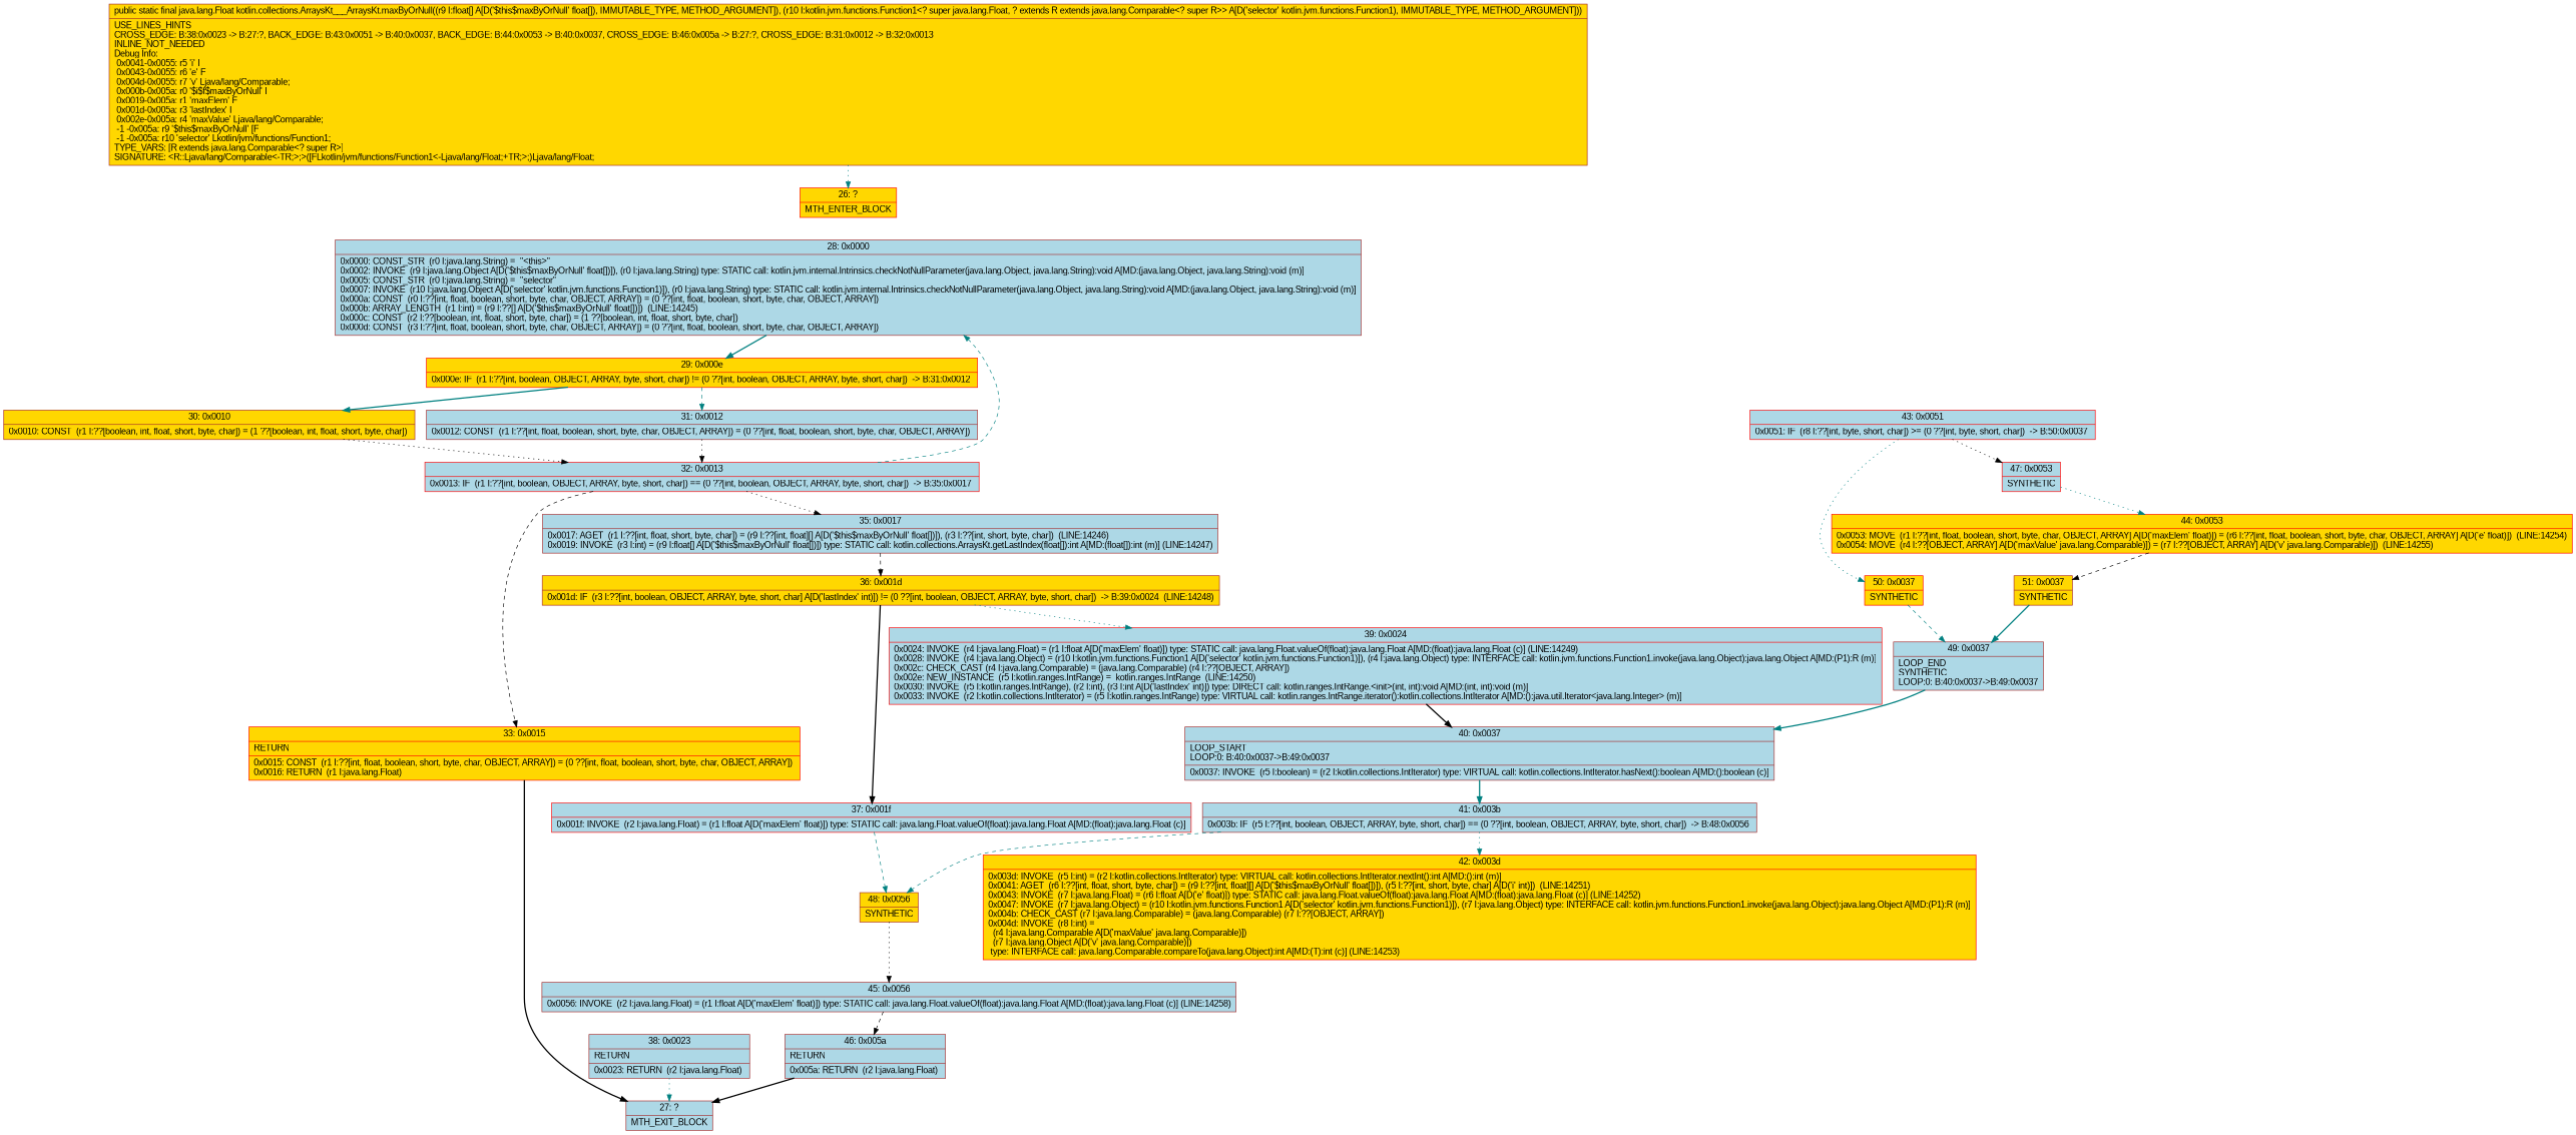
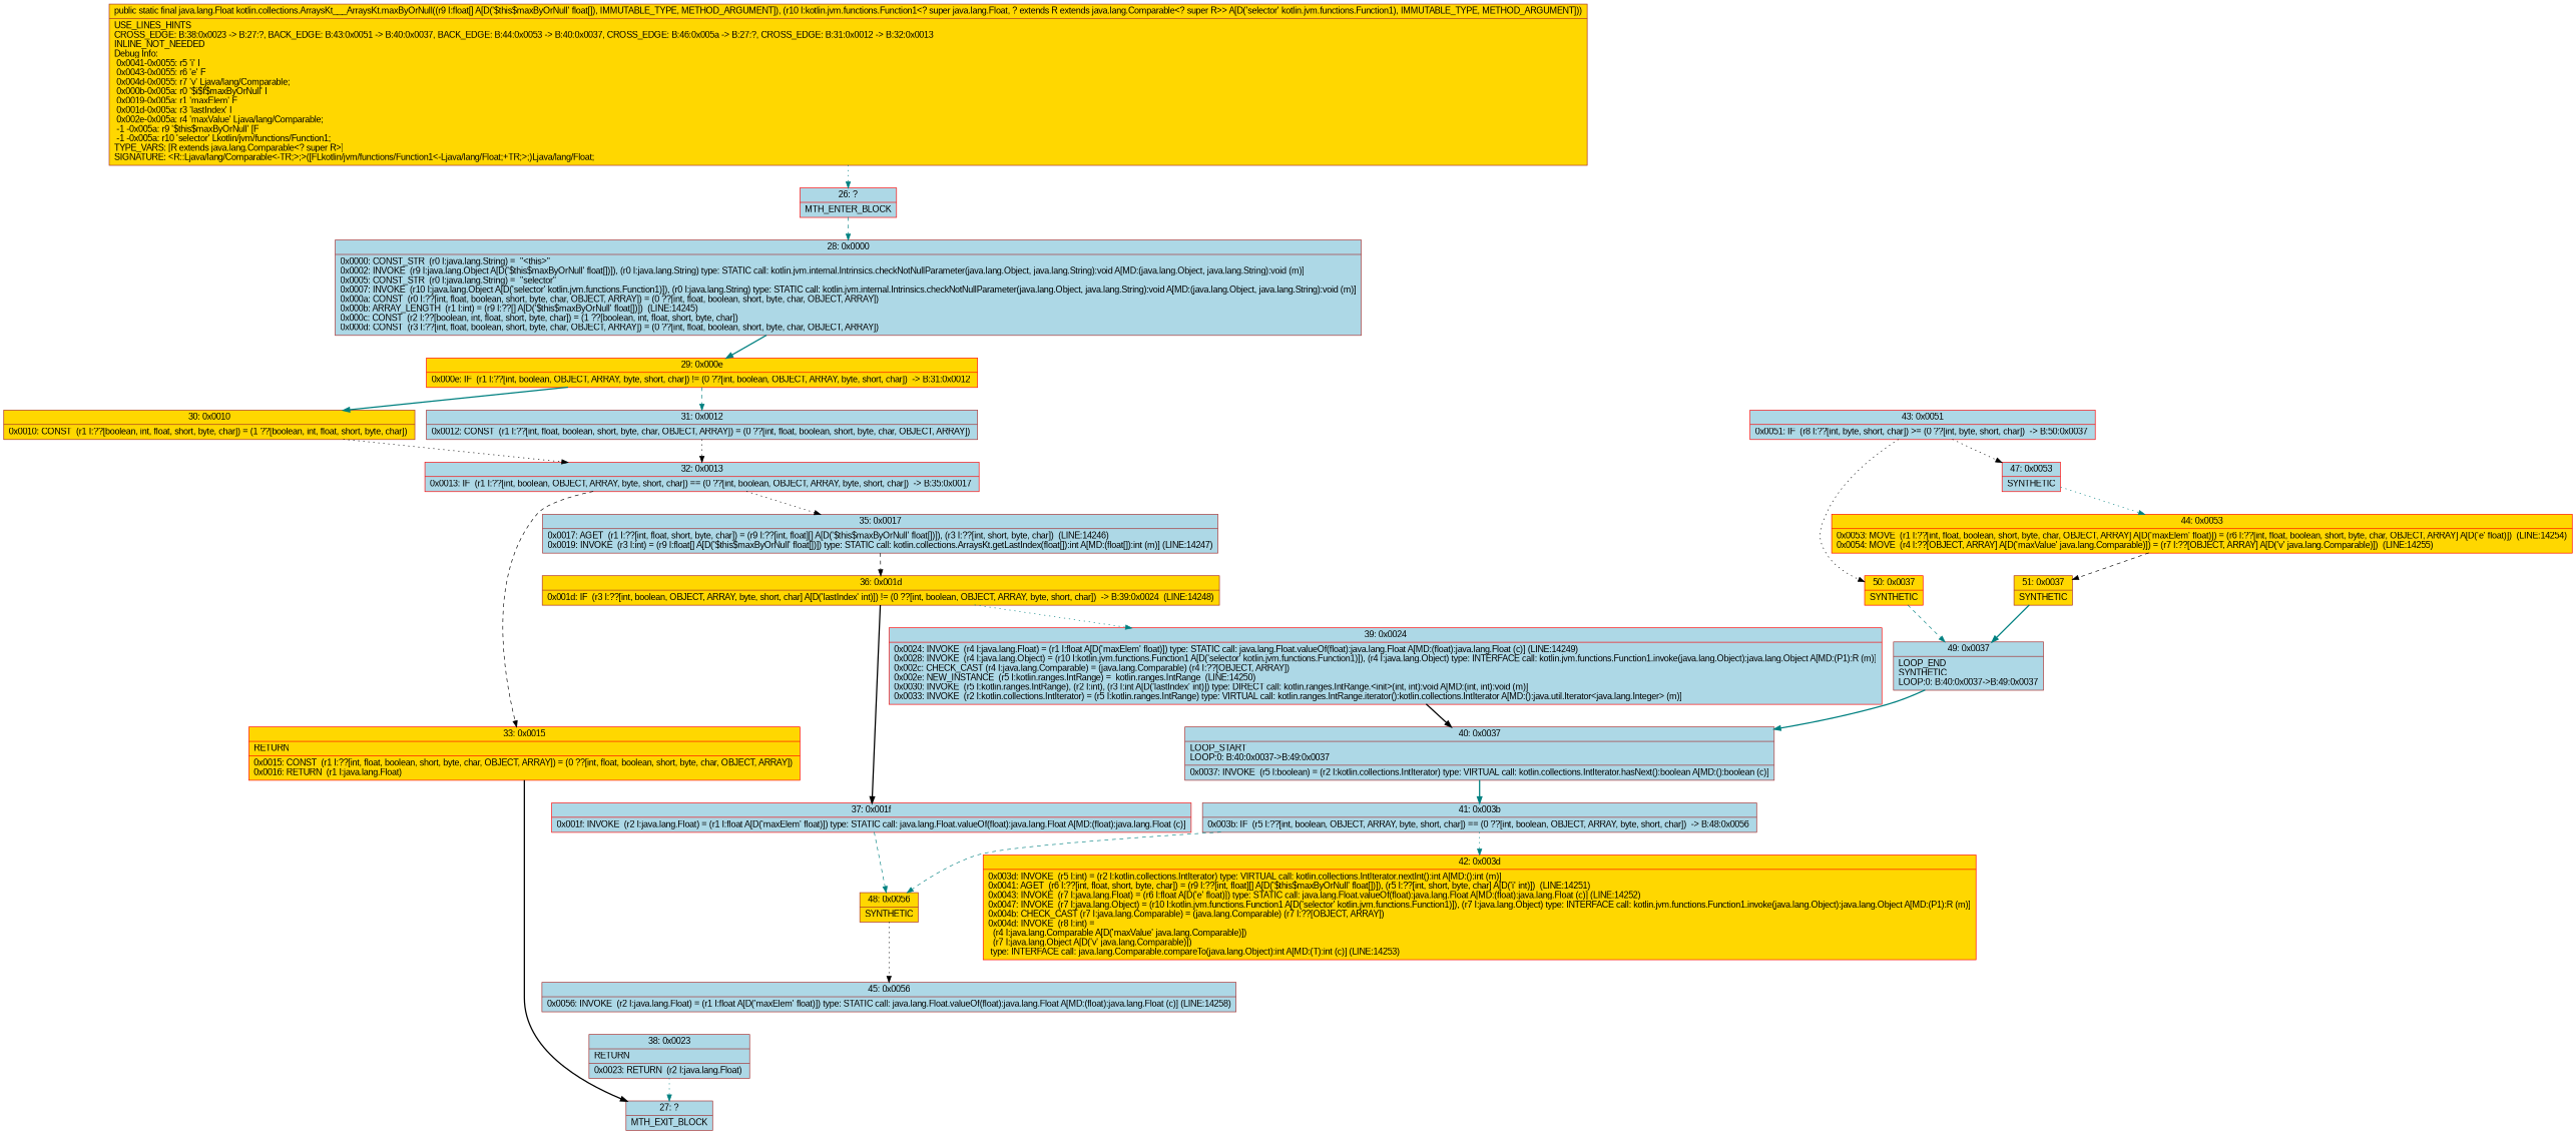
  digraph {
    fontname="Liberation Sans"
    node [color=brown fillcolor=lightblue fontname="Liberation Sans" shape=record style=filled]
    edge [color=teal fontname="Liberation Sans" style=dotted]
-   n1 [color=red fillcolor=gold label="{26\:\ ?|MTH_ENTER_BLOCK\l}"]
+   n1 [color=red label="{26\:\ ?|MTH_ENTER_BLOCK\l}"]
    n2 [label="{28\:\ 0x0000|0x0000: CONST_STR  (r0 I:java.lang.String) =  \"\<this\>\" \l0x0002: INVOKE  (r9 I:java.lang.Object A[D('$this$maxByOrNull' float[])]), (r0 I:java.lang.String) type: STATIC call: kotlin.jvm.internal.Intrinsics.checkNotNullParameter(java.lang.Object, java.lang.String):void A[MD:(java.lang.Object, java.lang.String):void (m)]\l0x0005: CONST_STR  (r0 I:java.lang.String) =  \"selector\" \l0x0007: INVOKE  (r10 I:java.lang.Object A[D('selector' kotlin.jvm.functions.Function1)]), (r0 I:java.lang.String) type: STATIC call: kotlin.jvm.internal.Intrinsics.checkNotNullParameter(java.lang.Object, java.lang.String):void A[MD:(java.lang.Object, java.lang.String):void (m)]\l0x000a: CONST  (r0 I:??[int, float, boolean, short, byte, char, OBJECT, ARRAY]) = (0 ??[int, float, boolean, short, byte, char, OBJECT, ARRAY]) \l0x000b: ARRAY_LENGTH  (r1 I:int) = (r9 I:??[] A[D('$this$maxByOrNull' float[])])  (LINE:14245)\l0x000c: CONST  (r2 I:??[boolean, int, float, short, byte, char]) = (1 ??[boolean, int, float, short, byte, char]) \l0x000d: CONST  (r3 I:??[int, float, boolean, short, byte, char, OBJECT, ARRAY]) = (0 ??[int, float, boolean, short, byte, char, OBJECT, ARRAY]) \l}"]
    n3 [color=red fillcolor=gold label="{29\:\ 0x000e|0x000e: IF  (r1 I:??[int, boolean, OBJECT, ARRAY, byte, short, char]) != (0 ??[int, boolean, OBJECT, ARRAY, byte, short, char])  \-\> B:31:0x0012 \l}"]
    n4 [fillcolor=gold label="{30\:\ 0x0010|0x0010: CONST  (r1 I:??[boolean, int, float, short, byte, char]) = (1 ??[boolean, int, float, short, byte, char]) \l}"]
    n5 [label="{31\:\ 0x0012|0x0012: CONST  (r1 I:??[int, float, boolean, short, byte, char, OBJECT, ARRAY]) = (0 ??[int, float, boolean, short, byte, char, OBJECT, ARRAY]) \l}"]
    n6 [color=red label="{32\:\ 0x0013|0x0013: IF  (r1 I:??[int, boolean, OBJECT, ARRAY, byte, short, char]) == (0 ??[int, boolean, OBJECT, ARRAY, byte, short, char])  \-\> B:35:0x0017 \l}"]
    n7 [color=red fillcolor=gold label="{33\:\ 0x0015|RETURN\l|0x0015: CONST  (r1 I:??[int, float, boolean, short, byte, char, OBJECT, ARRAY]) = (0 ??[int, float, boolean, short, byte, char, OBJECT, ARRAY]) \l0x0016: RETURN  (r1 I:java.lang.Float) \l}"]
    n8 [label="{35\:\ 0x0017|0x0017: AGET  (r1 I:??[int, float, short, byte, char]) = (r9 I:??[int, float][] A[D('$this$maxByOrNull' float[])]), (r3 I:??[int, short, byte, char])  (LINE:14246)\l0x0019: INVOKE  (r3 I:int) = (r9 I:float[] A[D('$this$maxByOrNull' float[])]) type: STATIC call: kotlin.collections.ArraysKt.getLastIndex(float[]):int A[MD:(float[]):int (m)] (LINE:14247)\l}"]
    n9 [label="{27\:\ ?|MTH_EXIT_BLOCK\l}"]
    n10 [fillcolor=gold label="{36\:\ 0x001d|0x001d: IF  (r3 I:??[int, boolean, OBJECT, ARRAY, byte, short, char] A[D('lastIndex' int)]) != (0 ??[int, boolean, OBJECT, ARRAY, byte, short, char])  \-\> B:39:0x0024  (LINE:14248)\l}"]
    n11 [color=red label="{37\:\ 0x001f|0x001f: INVOKE  (r2 I:java.lang.Float) = (r1 I:float A[D('maxElem' float)]) type: STATIC call: java.lang.Float.valueOf(float):java.lang.Float A[MD:(float):java.lang.Float (c)]\l}"]
    n12 [color=red label="{39\:\ 0x0024|0x0024: INVOKE  (r4 I:java.lang.Float) = (r1 I:float A[D('maxElem' float)]) type: STATIC call: java.lang.Float.valueOf(float):java.lang.Float A[MD:(float):java.lang.Float (c)] (LINE:14249)\l0x0028: INVOKE  (r4 I:java.lang.Object) = (r10 I:kotlin.jvm.functions.Function1 A[D('selector' kotlin.jvm.functions.Function1)]), (r4 I:java.lang.Object) type: INTERFACE call: kotlin.jvm.functions.Function1.invoke(java.lang.Object):java.lang.Object A[MD:(P1):R (m)]\l0x002c: CHECK_CAST (r4 I:java.lang.Comparable) = (java.lang.Comparable) (r4 I:??[OBJECT, ARRAY]) \l0x002e: NEW_INSTANCE  (r5 I:kotlin.ranges.IntRange) =  kotlin.ranges.IntRange  (LINE:14250)\l0x0030: INVOKE  (r5 I:kotlin.ranges.IntRange), (r2 I:int), (r3 I:int A[D('lastIndex' int)]) type: DIRECT call: kotlin.ranges.IntRange.\<init\>(int, int):void A[MD:(int, int):void (m)]\l0x0033: INVOKE  (r2 I:kotlin.collections.IntIterator) = (r5 I:kotlin.ranges.IntRange) type: VIRTUAL call: kotlin.ranges.IntRange.iterator():kotlin.collections.IntIterator A[MD:():java.util.Iterator\<java.lang.Integer\> (m)]\l}"]
    n13 [fillcolor=gold label="{48\:\ 0x0056|SYNTHETIC\l}"]
    n14 [label="{40\:\ 0x0037|LOOP_START\lLOOP:0: B:40:0x0037\-\>B:49:0x0037\l|0x0037: INVOKE  (r5 I:boolean) = (r2 I:kotlin.collections.IntIterator) type: VIRTUAL call: kotlin.collections.IntIterator.hasNext():boolean A[MD:():boolean (c)]\l}"]
    n15 [label="{38\:\ 0x0023|RETURN\l|0x0023: RETURN  (r2 I:java.lang.Float) \l}"]
    n16 [label="{41\:\ 0x003b|0x003b: IF  (r5 I:??[int, boolean, OBJECT, ARRAY, byte, short, char]) == (0 ??[int, boolean, OBJECT, ARRAY, byte, short, char])  \-\> B:48:0x0056 \l}"]
    n17 [color=red fillcolor=gold label="{42\:\ 0x003d|0x003d: INVOKE  (r5 I:int) = (r2 I:kotlin.collections.IntIterator) type: VIRTUAL call: kotlin.collections.IntIterator.nextInt():int A[MD:():int (m)]\l0x0041: AGET  (r6 I:??[int, float, short, byte, char]) = (r9 I:??[int, float][] A[D('$this$maxByOrNull' float[])]), (r5 I:??[int, short, byte, char] A[D('i' int)])  (LINE:14251)\l0x0043: INVOKE  (r7 I:java.lang.Float) = (r6 I:float A[D('e' float)]) type: STATIC call: java.lang.Float.valueOf(float):java.lang.Float A[MD:(float):java.lang.Float (c)] (LINE:14252)\l0x0047: INVOKE  (r7 I:java.lang.Object) = (r10 I:kotlin.jvm.functions.Function1 A[D('selector' kotlin.jvm.functions.Function1)]), (r7 I:java.lang.Object) type: INTERFACE call: kotlin.jvm.functions.Function1.invoke(java.lang.Object):java.lang.Object A[MD:(P1):R (m)]\l0x004b: CHECK_CAST (r7 I:java.lang.Comparable) = (java.lang.Comparable) (r7 I:??[OBJECT, ARRAY]) \l0x004d: INVOKE  (r8 I:int) = \l  (r4 I:java.lang.Comparable A[D('maxValue' java.lang.Comparable)])\l  (r7 I:java.lang.Object A[D('v' java.lang.Comparable)])\l type: INTERFACE call: java.lang.Comparable.compareTo(java.lang.Object):int A[MD:(T):int (c)] (LINE:14253)\l}"]
    n18 [label="{45\:\ 0x0056|0x0056: INVOKE  (r2 I:java.lang.Float) = (r1 I:float A[D('maxElem' float)]) type: STATIC call: java.lang.Float.valueOf(float):java.lang.Float A[MD:(float):java.lang.Float (c)] (LINE:14258)\l}"]
    n19 [color=red label="{43\:\ 0x0051|0x0051: IF  (r8 I:??[int, byte, short, char]) \>= (0 ??[int, byte, short, char])  \-\> B:50:0x0037 \l}"]
    n20 [color=red label="{47\:\ 0x0053|SYNTHETIC\l}"]
    n21 [color=red fillcolor=gold label="{50\:\ 0x0037|SYNTHETIC\l}"]
    n22 [color=red fillcolor=gold label="{44\:\ 0x0053|0x0053: MOVE  (r1 I:??[int, float, boolean, short, byte, char, OBJECT, ARRAY] A[D('maxElem' float)]) = (r6 I:??[int, float, boolean, short, byte, char, OBJECT, ARRAY] A[D('e' float)])  (LINE:14254)\l0x0054: MOVE  (r4 I:??[OBJECT, ARRAY] A[D('maxValue' java.lang.Comparable)]) = (r7 I:??[OBJECT, ARRAY] A[D('v' java.lang.Comparable)])  (LINE:14255)\l}"]
    n23 [label="{49\:\ 0x0037|LOOP_END\lSYNTHETIC\lLOOP:0: B:40:0x0037\-\>B:49:0x0037\l}"]
    n24 [fillcolor=gold label="{51\:\ 0x0037|SYNTHETIC\l}"]
-   n25 [label="{46\:\ 0x005a|RETURN\l|0x005a: RETURN  (r2 I:java.lang.Float) \l}"]
    n26 [fillcolor=gold label="{public static final java.lang.Float kotlin.collections.ArraysKt___ArraysKt.maxByOrNull((r9 I:float[] A[D('$this$maxByOrNull' float[]), IMMUTABLE_TYPE, METHOD_ARGUMENT]), (r10 I:kotlin.jvm.functions.Function1\<? super java.lang.Float, ? extends R extends java.lang.Comparable\<? super R\>\> A[D('selector' kotlin.jvm.functions.Function1), IMMUTABLE_TYPE, METHOD_ARGUMENT]))  | USE_LINES_HINTS\lCROSS_EDGE: B:38:0x0023 \-\> B:27:?, BACK_EDGE: B:43:0x0051 \-\> B:40:0x0037, BACK_EDGE: B:44:0x0053 \-\> B:40:0x0037, CROSS_EDGE: B:46:0x005a \-\> B:27:?, CROSS_EDGE: B:31:0x0012 \-\> B:32:0x0013\lINLINE_NOT_NEEDED\lDebug Info:\l  0x0041\-0x0055: r5 'i' I\l  0x0043\-0x0055: r6 'e' F\l  0x004d\-0x0055: r7 'v' Ljava\/lang\/Comparable;\l  0x000b\-0x005a: r0 '$i$f$maxByOrNull' I\l  0x0019\-0x005a: r1 'maxElem' F\l  0x001d\-0x005a: r3 'lastIndex' I\l  0x002e\-0x005a: r4 'maxValue' Ljava\/lang\/Comparable;\l  \-1 \-0x005a: r9 '$this$maxByOrNull' [F\l  \-1 \-0x005a: r10 'selector' Lkotlin\/jvm\/functions\/Function1;\lTYPE_VARS: [R extends java.lang.Comparable\<? super R\>]\lSIGNATURE: \<R::Ljava\/lang\/Comparable\<\-TR;\>;\>([FLkotlin\/jvm\/functions\/Function1\<\-Ljava\/lang\/Float;+TR;\>;)Ljava\/lang\/Float;\l}"]
-   n6 -> n2 [style=dashed]
+   n1 -> n2 [style=dashed]
    n2 -> n3 [style=bold]
    n3 -> n4 [style=bold]
    n3 -> n5 [style=dashed]
    n4 -> n6 [color=black]
    n5 -> n6 [color=black]
    n6 -> n7 [color=black style=dashed]
    n6 -> n8 [color=black]
    n7 -> n9 [color=black style=bold]
    n8 -> n10 [color=black style=dashed]
    n10 -> n11 [color=black style=bold]
    n10 -> n12
    n11 -> n13 [style=dashed]
    n12 -> n14 [color=black style=bold]
    n13 -> n18 [color=black]
    n14 -> n16 [style=bold]
    n15 -> n9
    n16 -> n13 [style=dashed]
    n16 -> n17
-   n18 -> n25 [color=black style=dashed]
    n19 -> n20 [color=black]
-   n19 -> n21
+   n19 -> n21 [color=black]
    n20 -> n22
    n21 -> n23 [style=dashed]
    n22 -> n24 [color=black style=dashed]
    n23 -> n14 [style=bold]
    n24 -> n23 [style=bold]
-   n25 -> n9 [color=black style=bold]
    n26 -> n1
  }
